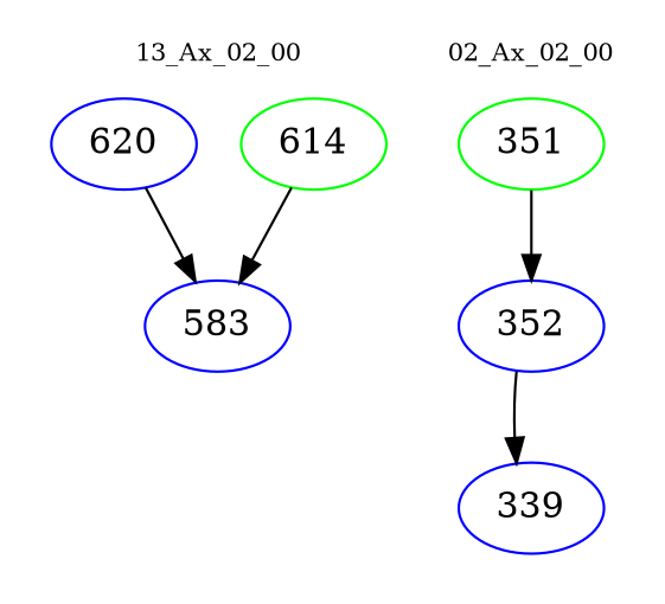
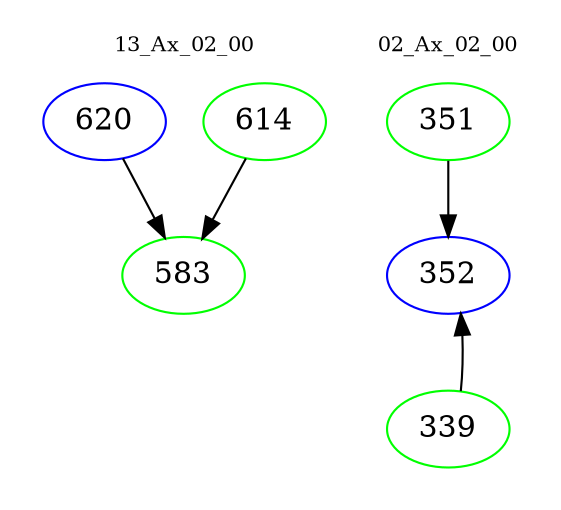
  digraph {
    node [color=green]
    edge [color=black]
    n1 [label=614]
    n2 [color=blue label=620]
-   n3 [color=blue label=583]
+   n3 [label=583]
    n4 [label=351]
    n5 [color=blue label=352]
-   n6 [color=blue label=339]
+   n6 [label=339]
    subgraph cluster_1 {
      color=white
      fontsize=10
      label="13_Ax_02_00"
      n1
      n2
      n3
    }
    subgraph cluster_2 {
      color=white
      fontsize=10
      label="02_Ax_02_00"
      n4
      n5
      n6
    }
    n1 -> n3
    n2 -> n3
    n4 -> n5
-   n5 -> n6
+   n6 -> n5
  }
